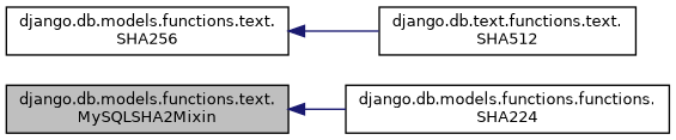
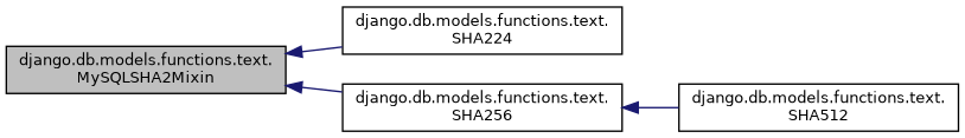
  digraph {
    rankdir=LR
    node [color=black fillcolor=white fontname=Helvetica fontsize=10 shape=record style=filled]
    edge [color=midnightblue dir=back fontname=Helvetica fontsize=10 labelfontname=Helvetica labelfontsize=10 style=solid]
    n1 [fillcolor=grey75 fontcolor=black height=0.2 label="django.db.models.functions.text.\lMySQLSHA2Mixin" width=0.4]
-   n2 [height=0.2 label="django.db.models.functions.functions.\lSHA224" width=0.4]
+   n2 [height=0.2 label="django.db.models.functions.text.\lSHA224" width=0.4]
    n3 [height=0.2 label="django.db.models.functions.text.\lSHA256" width=0.4]
-   n4 [height=0.2 label="django.db.text.functions.text.\lSHA512" width=0.4]
+   n4 [height=0.2 label="django.db.models.functions.text.\lSHA512" width=0.4]
    n1 -> n2
+   n1 -> n3
    n3 -> n4
  }
